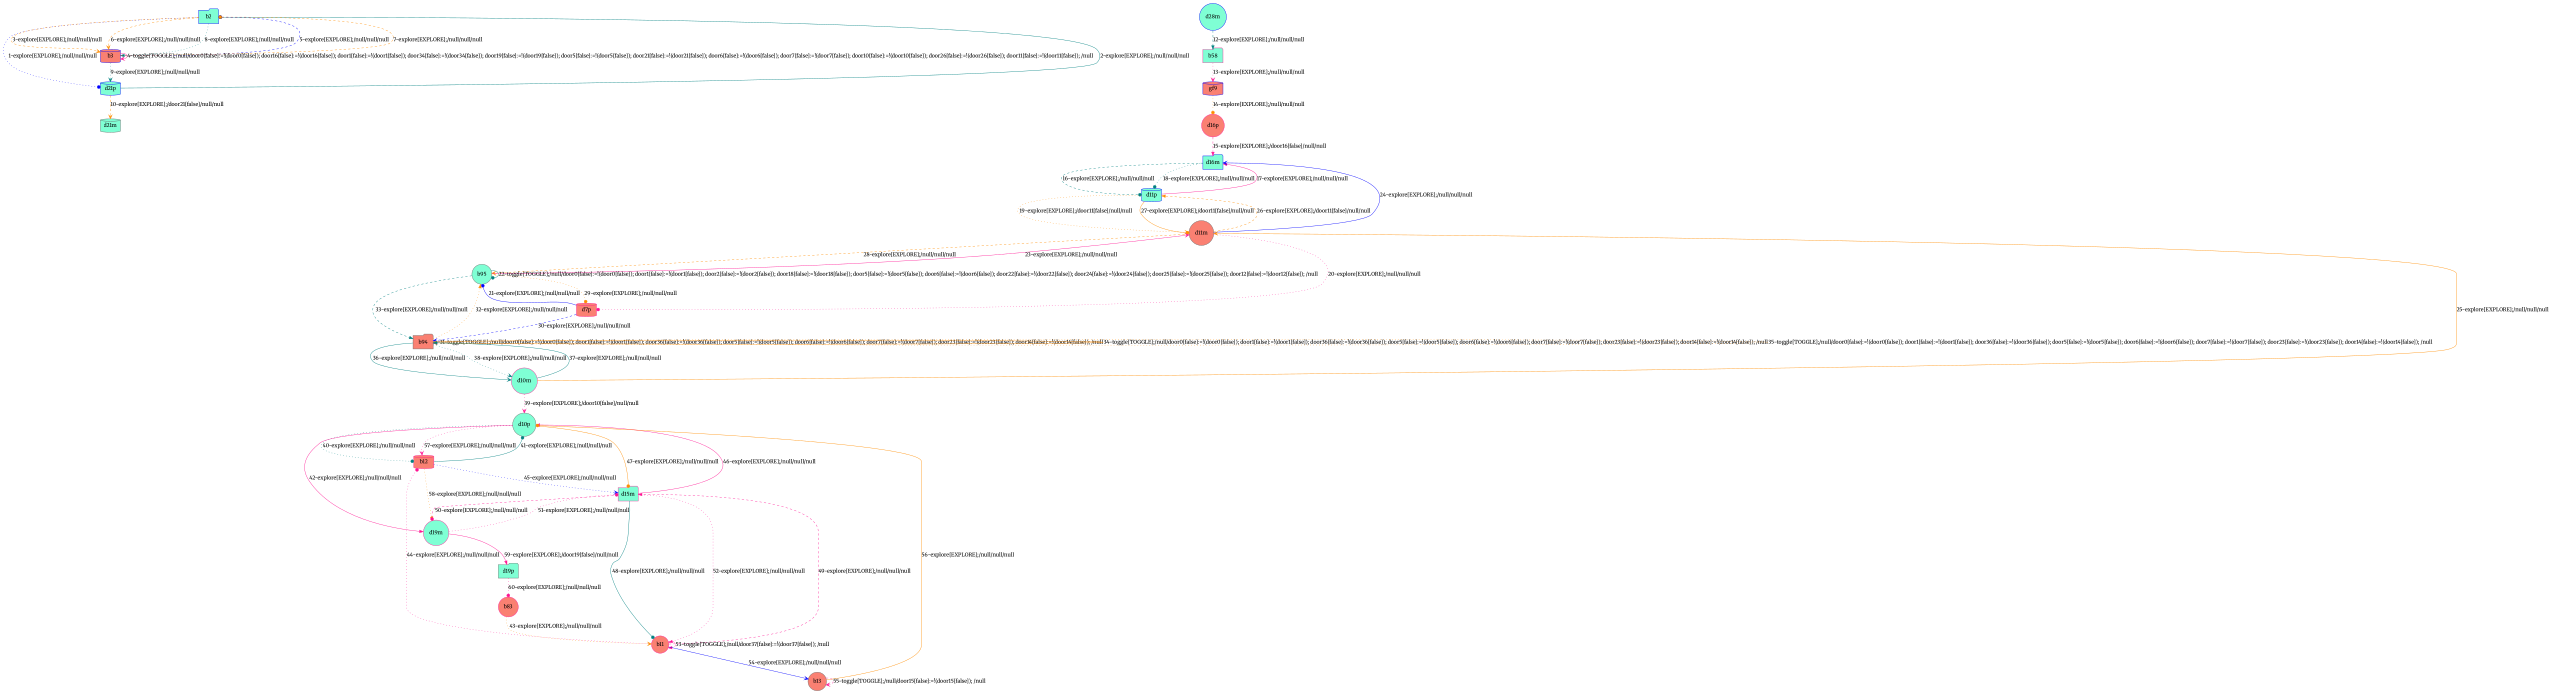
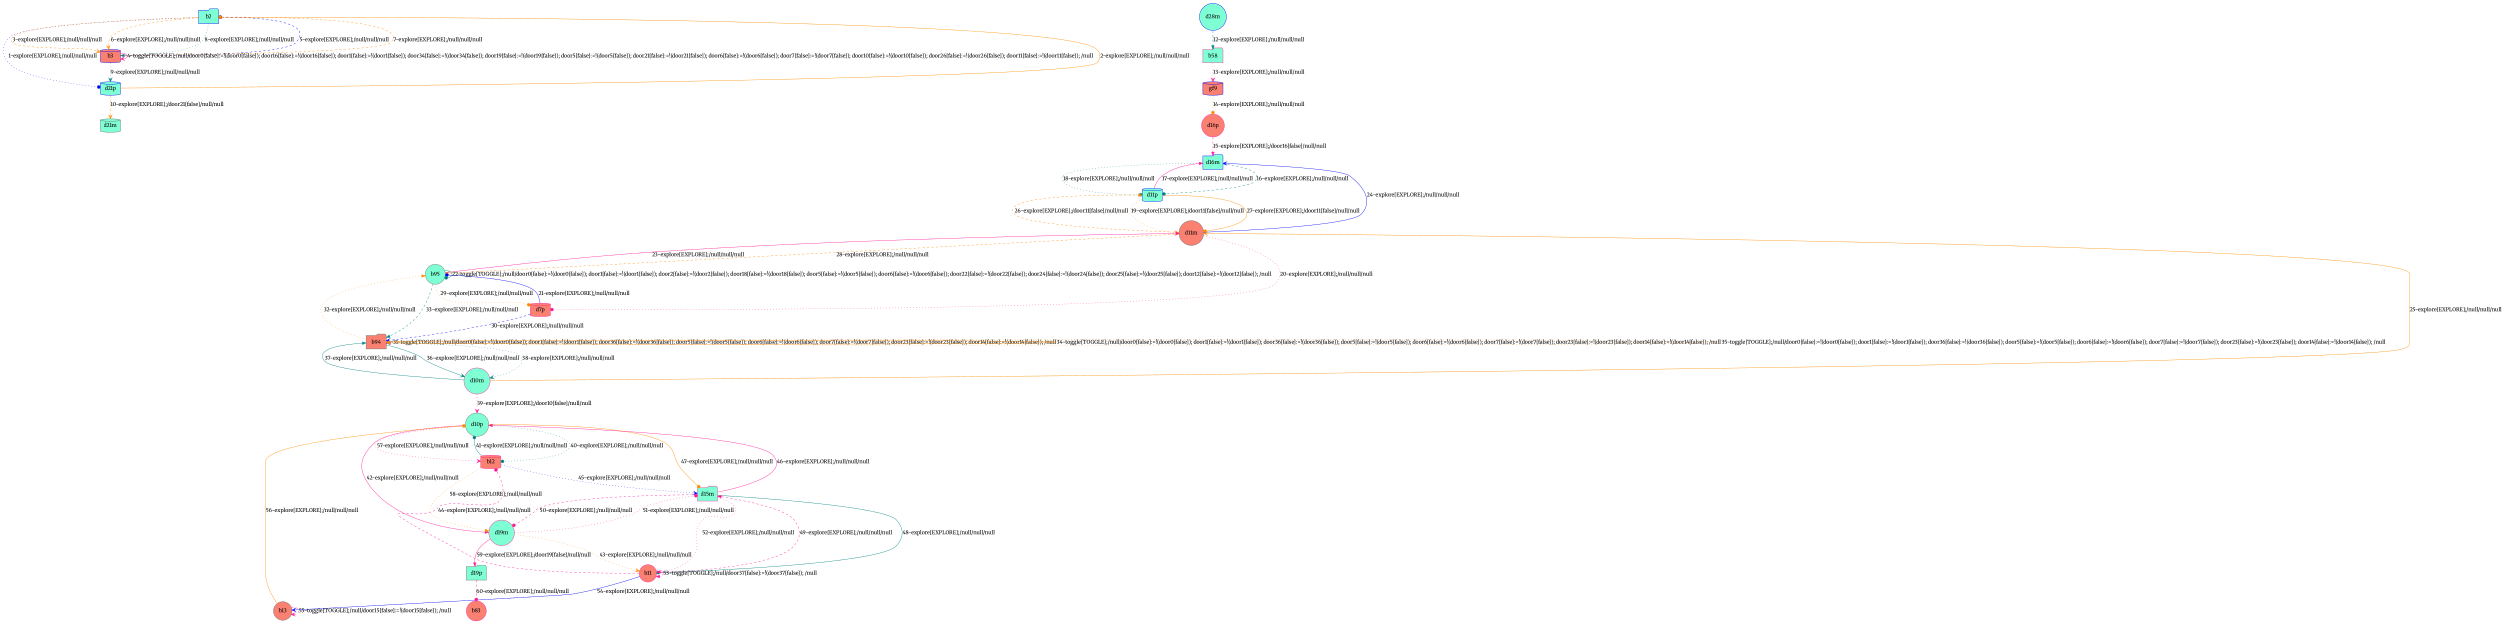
  digraph {
    fontname=Merriweather
    node [color=deeppink fillcolor=aquamarine fontname=Merriweather shape=circle style=filled]
    edge [arrowhead=dot color=darkorange fontname=Merriweather style=dotted]
    b2 [color=blue shape=folder]
    d21p [color=blue shape=cylinder]
    b3 [color=blue fillcolor=salmon shape=cylinder]
    d21m [color=gray40 shape=cylinder]
    d28m [color=blue]
    b58 [shape=folder]
    gf9 [color=blue fillcolor=salmon shape=cylinder]
    d16p [fillcolor=salmon]
    d16m [color=blue shape=folder]
    d11p [color=blue shape=cylinder]
    d11m [color=gray40 fillcolor=salmon]
    d7p [fillcolor=salmon shape=cylinder]
    b95 [color=gray40]
    b94 [color=gray40 fillcolor=salmon shape=folder]
    d10m
    d10p [color=gray40]
    b12 [fillcolor=salmon shape=cylinder]
    d19m
    d15m [shape=folder]
    b11 [fillcolor=salmon]
    d19p [color=gray40 shape=folder]
    b13 [color=gray40 fillcolor=salmon]
    b83 [fillcolor=salmon]
    b2 -> d21p [color=blue label="1-explore[EXPLORE];/null/null/null"]
    b2 -> b3 [arrowhead=vee label="3-explore[EXPLORE];/null/null/null" style=dashed]
    b2 -> b3 [arrowhead=vee label="6-explore[EXPLORE];/null/null/null" style=dashed]
    b2 -> b3 [arrowhead=normal color=teal label="8-explore[EXPLORE];/null/null/null"]
-   d21p -> b2 [color=teal label="2-explore[EXPLORE];/null/null/null" style=solid]
+   d21p -> b2 [label="2-explore[EXPLORE];/null/null/null" style=solid]
    d21p -> d21m [arrowhead=vee label="10-explore[EXPLORE];/door21[false]/null/null" style=dashed]
    b3 -> b2 [color=blue label="5-explore[EXPLORE];/null/null/null" style=dashed]
    b3 -> b2 [label="7-explore[EXPLORE];/null/null/null" style=dashed]
    b3 -> d21p [arrowhead=vee color=teal label="9-explore[EXPLORE];/null/null/null"]
    b3 -> b3 [arrowhead=vee color=deeppink label="4-toggle[TOGGLE];/null/door0[false]:=!(door0[false]); door16[false]:=!(door16[false]); door1[false]:=!(door1[false]); door34[false]:=!(door34[false]); door19[false]:=!(door19[false]); door5[false]:=!(door5[false]); door21[false]:=!(door21[false]); door6[false]:=!(door6[false]); door7[false]:=!(door7[false]); door10[false]:=!(door10[false]); door26[false]:=!(door26[false]); door11[false]:=!(door11[false]); /null" style=solid]
    d28m -> b58 [arrowhead=normal color=teal label="12-explore[EXPLORE];/null/null/null" style=dashed]
    b58 -> gf9 [arrowhead=vee color=deeppink label="13-explore[EXPLORE];/null/null/null"]
    gf9 -> d16p [label="14-explore[EXPLORE];/null/null/null"]
    d16p -> d16m [arrowhead=normal color=deeppink label="15-explore[EXPLORE];/door16[false]/null/null" style=dashed]
    d16m -> d11p [color=teal label="16-explore[EXPLORE];/null/null/null" style=dashed]
    d16m -> d11p [color=teal label="18-explore[EXPLORE];/null/null/null"]
    d11p -> d16m [arrowhead=normal color=deeppink label="17-explore[EXPLORE];/null/null/null" style=solid]
    d11p -> d11m [arrowhead=vee label="19-explore[EXPLORE];/door11[false]/null/null"]
    d11p -> d11m [label="27-explore[EXPLORE];/door11[false]/null/null" style=solid]
    d11m -> d16m [arrowhead=vee color=blue label="24-explore[EXPLORE];/null/null/null" style=solid]
    d11m -> d11p [arrowhead=normal label="26-explore[EXPLORE];/door11[false]/null/null" style=dashed]
    d11m -> d7p [color=deeppink label="20-explore[EXPLORE];/null/null/null"]
    d11m -> b95 [arrowhead=vee label="28-explore[EXPLORE];/null/null/null" style=dashed]
    d7p -> b95 [color=blue label="21-explore[EXPLORE];/null/null/null" style=solid]
    d7p -> b94 [arrowhead=vee color=blue label="30-explore[EXPLORE];/null/null/null" style=dashed]
    b95 -> d11m [arrowhead=vee color=deeppink label="23-explore[EXPLORE];/null/null/null" style=solid]
    b95 -> d7p [label="29-explore[EXPLORE];/null/null/null"]
    b95 -> b95 [color=teal label="22-toggle[TOGGLE];/null/door0[false]:=!(door0[false]); door1[false]:=!(door1[false]); door2[false]:=!(door2[false]); door18[false]:=!(door18[false]); door5[false]:=!(door5[false]); door6[false]:=!(door6[false]); door22[false]:=!(door22[false]); door24[false]:=!(door24[false]); door25[false]:=!(door25[false]); door12[false]:=!(door12[false]); /null" style=solid]
    b95 -> b94 [arrowhead=normal color=teal label="33-explore[EXPLORE];/null/null/null" style=dashed]
    b94 -> b95 [arrowhead=normal label="32-explore[EXPLORE];/null/null/null"]
    b94 -> b94 [arrowhead=normal color=blue label="31-toggle[TOGGLE];/null/door0[false]:=!(door0[false]); door1[false]:=!(door1[false]); door36[false]:=!(door36[false]); door5[false]:=!(door5[false]); door6[false]:=!(door6[false]); door7[false]:=!(door7[false]); door23[false]:=!(door23[false]); door14[false]:=!(door14[false]); /null" style=dashed]
    b94 -> b94 [arrowhead=normal label="34-toggle[TOGGLE];/null/door0[false]:=!(door0[false]); door1[false]:=!(door1[false]); door36[false]:=!(door36[false]); door5[false]:=!(door5[false]); door6[false]:=!(door6[false]); door7[false]:=!(door7[false]); door23[false]:=!(door23[false]); door14[false]:=!(door14[false]); /null" style=solid]
    b94 -> b94 [arrowhead=vee label="35-toggle[TOGGLE];/null/door0[false]:=!(door0[false]); door1[false]:=!(door1[false]); door36[false]:=!(door36[false]); door5[false]:=!(door5[false]); door6[false]:=!(door6[false]); door7[false]:=!(door7[false]); door23[false]:=!(door23[false]); door14[false]:=!(door14[false]); /null"]
    b94 -> d10m [arrowhead=vee color=teal label="36-explore[EXPLORE];/null/null/null" style=solid]
    b94 -> d10m [arrowhead=vee color=teal label="38-explore[EXPLORE];/null/null/null"]
    d10m -> d11m [arrowhead=vee label="25-explore[EXPLORE];/null/null/null" style=solid]
    d10m -> b94 [arrowhead=normal color=teal label="37-explore[EXPLORE];/null/null/null" style=solid]
    d10m -> d10p [arrowhead=vee color=deeppink label="39-explore[EXPLORE];/door10[false]/null/null"]
    d10p -> b12 [color=teal label="40-explore[EXPLORE];/null/null/null"]
    d10p -> b12 [arrowhead=vee color=deeppink label="57-explore[EXPLORE];/null/null/null"]
    d10p -> d19m [arrowhead=normal color=deeppink label="42-explore[EXPLORE];/null/null/null" style=solid]
    d10p -> d15m [label="47-explore[EXPLORE];/null/null/null" style=solid]
    b12 -> d10p [color=teal label="41-explore[EXPLORE];/null/null/null" style=solid]
    b12 -> d19m [arrowhead=normal label="58-explore[EXPLORE];/null/null/null"]
    b12 -> d15m [arrowhead=vee color=blue label="45-explore[EXPLORE];/null/null/null"]
    d19m -> d15m [color=deeppink label="51-explore[EXPLORE];/null/null/null"]
-   b83 -> b11 [arrowhead=vee label="43-explore[EXPLORE];/null/null/null"]
+   d19m -> b11 [arrowhead=vee label="43-explore[EXPLORE];/null/null/null"]
    d19m -> d19p [arrowhead=normal color=deeppink label="59-explore[EXPLORE];/door19[false]/null/null" style=solid]
    d15m -> d10p [arrowhead=normal color=deeppink label="46-explore[EXPLORE];/null/null/null" style=solid]
    d15m -> d19m [color=deeppink label="50-explore[EXPLORE];/null/null/null" style=dashed]
    d15m -> b11 [color=teal label="48-explore[EXPLORE];/null/null/null" style=solid]
    d15m -> b11 [arrowhead=normal color=deeppink label="52-explore[EXPLORE];/null/null/null"]
-   b11 -> b12 [color=deeppink label="44-explore[EXPLORE];/null/null/null"]
+   b11 -> b12 [color=deeppink label="44-explore[EXPLORE];/null/null/null" style=dashed]
    b11 -> d15m [arrowhead=normal color=deeppink label="49-explore[EXPLORE];/null/null/null" style=dashed]
    b11 -> b11 [arrowhead=normal color=deeppink label="53-toggle[TOGGLE];/null/door37[false]:=!(door37[false]); /null" style=dashed]
    b11 -> b13 [arrowhead=vee color=blue label="54-explore[EXPLORE];/null/null/null" style=solid]
-   d19p -> b83 [color=deeppink label="60-explore[EXPLORE];/null/null/null"]
+   d19p -> b83 [color=deeppink label="60-explore[EXPLORE];/null/null/null" style=dashed]
    b13 -> d10p [label="56-explore[EXPLORE];/null/null/null" style=solid]
    b13 -> b13 [arrowhead=vee color=deeppink label="55-toggle[TOGGLE];/null/door15[false]:=!(door15[false]); /null" style=dashed]
  }
